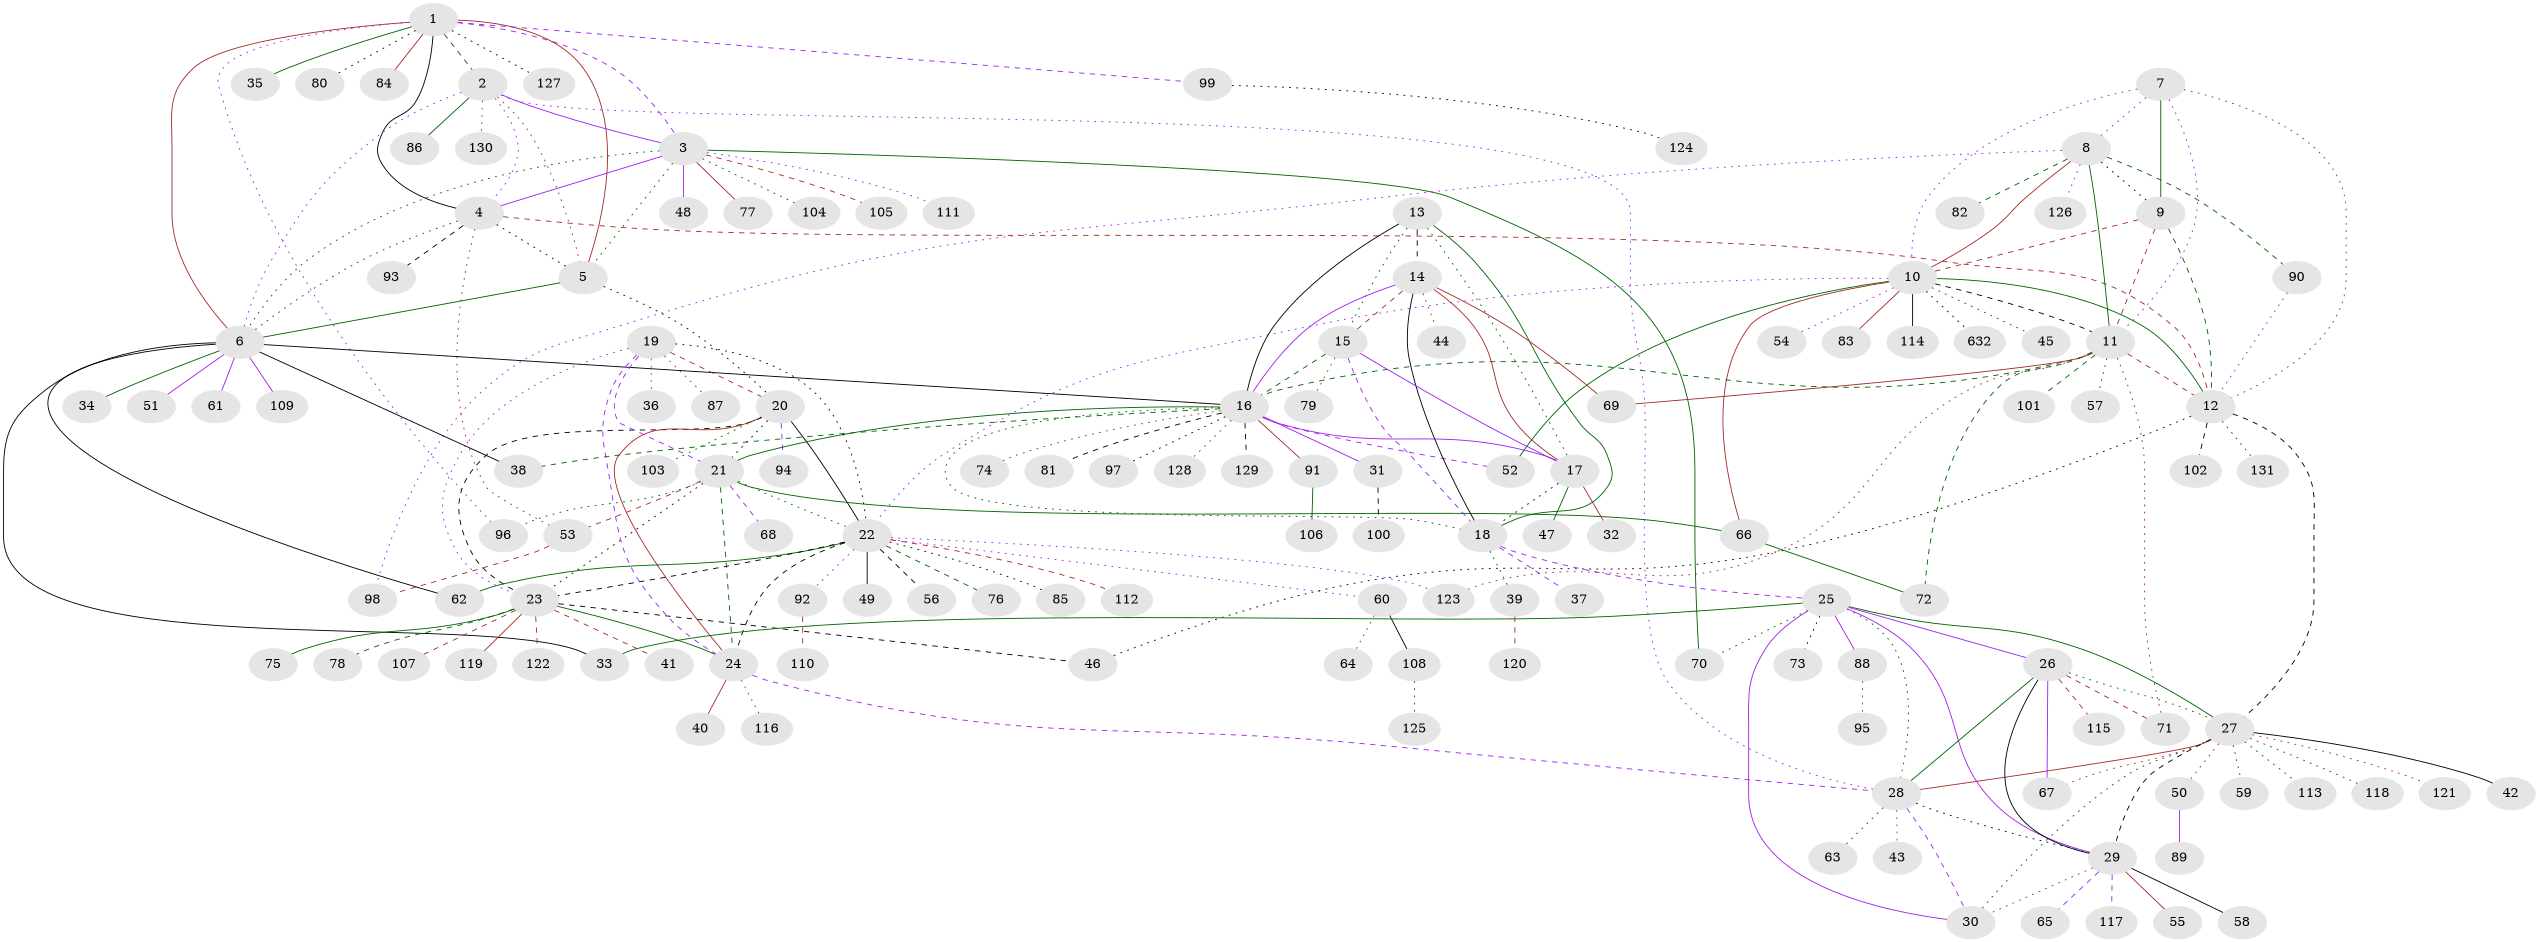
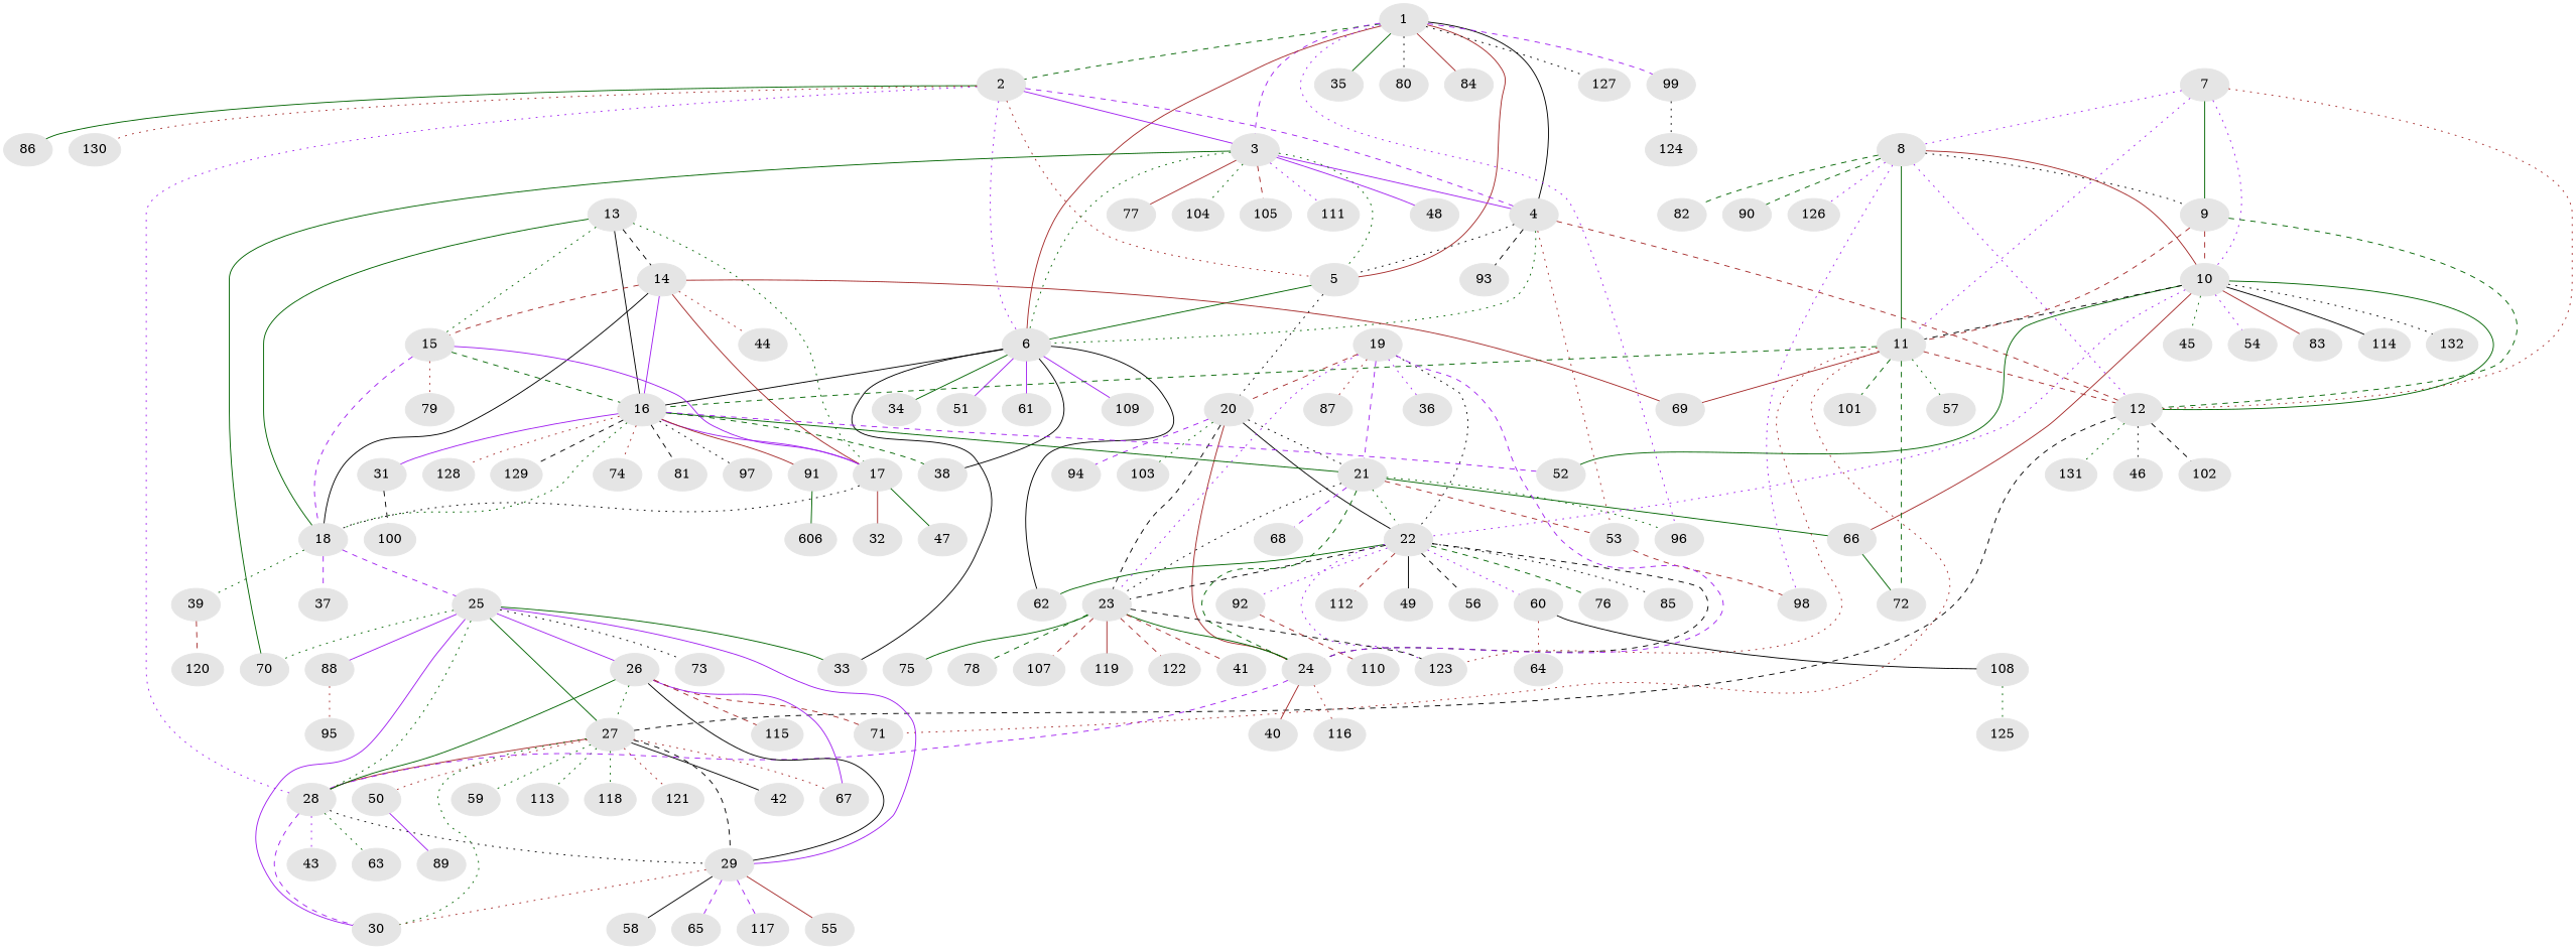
  graph {
    node [color=gray90 style=filled]
    edge [color=darkgreen style=dotted]
    1
    2
    3
    4
    5
    6
    35
    80
    84
    96
    99
    127
    28
    86
    130
    48
    70
    77
    104
    105
    111
    12
    53
    93
    20
    16
    33
    34
    38
    51
    61
    62
    109
    124
    29
    30
    43
    63
    27
    46
    102
    131
    98
    22
    21
    23
    24
    94
    103
    52
    17
    18
    31
    74
    81
    91
    97
    128
    129
    7
    8
    9
    10
    11
    82
    90
    126
    45
    54
    66
    83
    114
-   132 [label=632]
+   132
    57
    69
    71
    72
    101
    123
    49
    56
    60
    76
    85
    92
    112
    42
    50
    59
    67
    113
    118
    121
    13
    14
    15
    44
    79
    32
    47
    25
    37
    39
    68
    100
-   106
+   106 [label=606]
    26
    73
    88
    120
    19
    36
    87
    41
    75
    78
    107
    119
    122
    40
    116
    64
    108
    110
    115
    55
    58
    65
    117
    95
    89
    125
    1 -- 2 [style=dashed]
    1 -- 3 [color=purple style=dashed]
    1 -- 4 [color=black style=solid]
    1 -- 5 [color=brown style=solid]
    1 -- 6 [color=brown style=solid]
    1 -- 35 [style=solid]
    1 -- 80 [color=black]
    1 -- 84 [color=brown style=solid]
    1 -- 96 [color=purple]
    1 -- 99 [color=purple style=dashed]
    1 -- 127 [color=black]
    2 -- 3 [color=purple style=solid]
-   2 -- 4 [color=purple]
+   2 -- 4 [color=purple style=dashed]
    2 -- 5 [color=brown]
    2 -- 6 [color=purple]
    2 -- 28 [color=purple]
    2 -- 86 [style=solid]
    2 -- 130 [color=brown]
    3 -- 4 [color=purple style=solid]
    3 -- 5
    3 -- 6
    3 -- 48 [color=purple style=solid]
    3 -- 70 [style=solid]
    3 -- 77 [color=brown style=solid]
    3 -- 104
    3 -- 105 [color=brown style=dashed]
    3 -- 111 [color=purple]
    4 -- 5 [color=black]
    4 -- 6
    4 -- 12 [color=brown style=dashed]
    4 -- 53 [color=brown]
    4 -- 93 [color=black style=dashed]
    5 -- 6 [style=solid]
    5 -- 20 [color=black]
    6 -- 16 [color=black style=solid]
    6 -- 33 [color=black style=solid]
    6 -- 34 [style=solid]
    6 -- 38 [color=black style=solid]
    6 -- 51 [color=purple style=solid]
    6 -- 61 [color=purple style=solid]
    6 -- 62 [color=black style=solid]
    6 -- 109 [color=purple style=solid]
    99 -- 124 [color=black]
    28 -- 29 [color=black]
    28 -- 30 [color=purple style=dashed]
    28 -- 43 [color=purple]
    28 -- 63
    12 -- 27 [color=black style=dashed]
    12 -- 46 [color=black]
    12 -- 102 [color=black style=dashed]
    12 -- 131
    53 -- 98 [color=brown style=dashed]
    20 -- 22 [color=black style=solid]
    20 -- 21 [color=black]
    20 -- 23 [color=black style=dashed]
    20 -- 24 [color=brown style=solid]
    20 -- 94 [color=purple style=dashed]
    20 -- 103
    16 -- 38 [style=dashed]
    16 -- 21 [style=solid]
    16 -- 52 [color=purple style=dashed]
    16 -- 17 [color=purple style=solid]
    16 -- 18
    16 -- 31 [color=purple style=solid]
    16 -- 74 [color=brown]
    16 -- 81 [color=black style=dashed]
    16 -- 91 [color=brown style=solid]
    16 -- 97 [color=black]
    16 -- 128 [color=brown]
    16 -- 129 [color=black style=dashed]
    29 -- 30 [color=brown]
    29 -- 55 [color=brown style=solid]
    29 -- 58 [color=black style=solid]
    29 -- 65 [color=purple style=dashed]
    29 -- 117 [color=purple style=dashed]
    27 -- 28 [color=brown style=solid]
    27 -- 29 [color=black style=dashed]
    27 -- 30
    27 -- 42 [color=black style=solid]
    27 -- 50 [color=brown]
    27 -- 59
    27 -- 67 [color=brown]
    27 -- 113
    27 -- 118
    27 -- 121 [color=brown]
    22 -- 62 [style=solid]
    22 -- 23 [color=black style=dashed]
    22 -- 24 [color=black style=dashed]
    22 -- 123 [color=purple]
    22 -- 49 [color=black style=solid]
    22 -- 56 [color=black style=dashed]
    22 -- 60 [color=purple]
    22 -- 76 [style=dashed]
    22 -- 85 [color=black]
    22 -- 92 [color=purple]
    22 -- 112 [color=brown style=dashed]
    21 -- 96
    21 -- 53 [color=brown style=dashed]
    21 -- 22
    21 -- 23 [color=black]
    21 -- 24 [style=dashed]
    21 -- 66 [style=solid]
    21 -- 68 [color=purple style=dashed]
-   23 -- 46 [color=black style=dashed]
+   23 -- 123 [color=black style=dashed]
    23 -- 24 [style=solid]
    23 -- 41 [color=brown style=dashed]
    23 -- 75 [style=solid]
    23 -- 78 [style=dashed]
    23 -- 107 [color=brown style=dashed]
    23 -- 119 [color=brown style=solid]
    23 -- 122 [color=brown style=dashed]
    24 -- 28 [color=purple style=dashed]
    24 -- 40 [color=brown style=solid]
    24 -- 116 [color=brown]
    17 -- 18 [color=black]
    17 -- 32 [color=brown style=solid]
    17 -- 47 [style=solid]
    18 -- 25 [color=purple style=dashed]
    18 -- 37 [color=purple style=dashed]
    18 -- 39
    31 -- 100 [color=black style=dashed]
    91 -- 106 [style=solid]
    7 -- 12 [color=brown]
    7 -- 8 [color=purple]
    7 -- 9 [style=solid]
    7 -- 10 [color=purple]
    7 -- 11 [color=purple]
-   90 -- 12 [color=purple]
+   8 -- 12 [color=purple]
    8 -- 98 [color=purple]
    8 -- 9 [color=black]
    8 -- 10 [color=brown style=solid]
    8 -- 11 [style=solid]
    8 -- 82 [style=dashed]
    8 -- 90 [style=dashed]
    8 -- 126 [color=purple]
    9 -- 12 [style=dashed]
    9 -- 10 [color=brown style=dashed]
    9 -- 11 [color=brown style=dashed]
    10 -- 12 [style=solid]
    10 -- 22 [color=purple]
    10 -- 52 [style=solid]
    10 -- 11 [color=black style=dashed]
    10 -- 45
    10 -- 54 [color=purple]
    10 -- 66 [color=brown style=solid]
    10 -- 83 [color=brown style=solid]
    10 -- 114 [color=black style=solid]
    10 -- 132 [color=black]
    11 -- 12 [color=brown style=dashed]
    11 -- 16 [style=dashed]
    11 -- 57
    11 -- 69 [color=brown style=solid]
    11 -- 71 [color=brown]
    11 -- 72 [style=dashed]
    11 -- 101 [style=dashed]
    11 -- 123 [color=brown]
    66 -- 72 [style=solid]
    60 -- 64 [color=brown]
    60 -- 108 [color=black style=solid]
    92 -- 110 [color=brown style=dashed]
    50 -- 89 [color=purple style=solid]
    13 -- 16 [color=black style=solid]
    13 -- 17
    13 -- 18 [style=solid]
    13 -- 14 [color=black style=dashed]
    13 -- 15
    14 -- 16 [color=purple style=solid]
    14 -- 17 [color=brown style=solid]
    14 -- 18 [color=black style=solid]
    14 -- 69 [color=brown style=solid]
    14 -- 15 [color=brown style=dashed]
    14 -- 44 [color=brown]
    15 -- 16 [style=dashed]
    15 -- 17 [color=purple style=solid]
    15 -- 18 [color=purple style=dashed]
    15 -- 79 [color=brown]
    25 -- 28
    25 -- 70
    25 -- 33 [style=solid]
    25 -- 29 [color=purple style=solid]
    25 -- 30 [color=purple style=solid]
    25 -- 27 [style=solid]
    25 -- 26 [color=purple style=solid]
    25 -- 73 [color=black]
    25 -- 88 [color=purple style=solid]
    39 -- 120 [color=brown style=dashed]
    26 -- 28 [style=solid]
    26 -- 29 [color=black style=solid]
    26 -- 27
    26 -- 71 [color=brown style=dashed]
    26 -- 67 [color=purple style=solid]
    26 -- 115 [color=brown style=dashed]
    88 -- 95 [color=brown]
    19 -- 20 [color=brown style=dashed]
    19 -- 22 [color=black]
    19 -- 21 [color=purple style=dashed]
    19 -- 23 [color=purple]
    19 -- 24 [color=purple style=dashed]
    19 -- 36 [color=purple]
    19 -- 87 [color=brown]
    108 -- 125
  }
